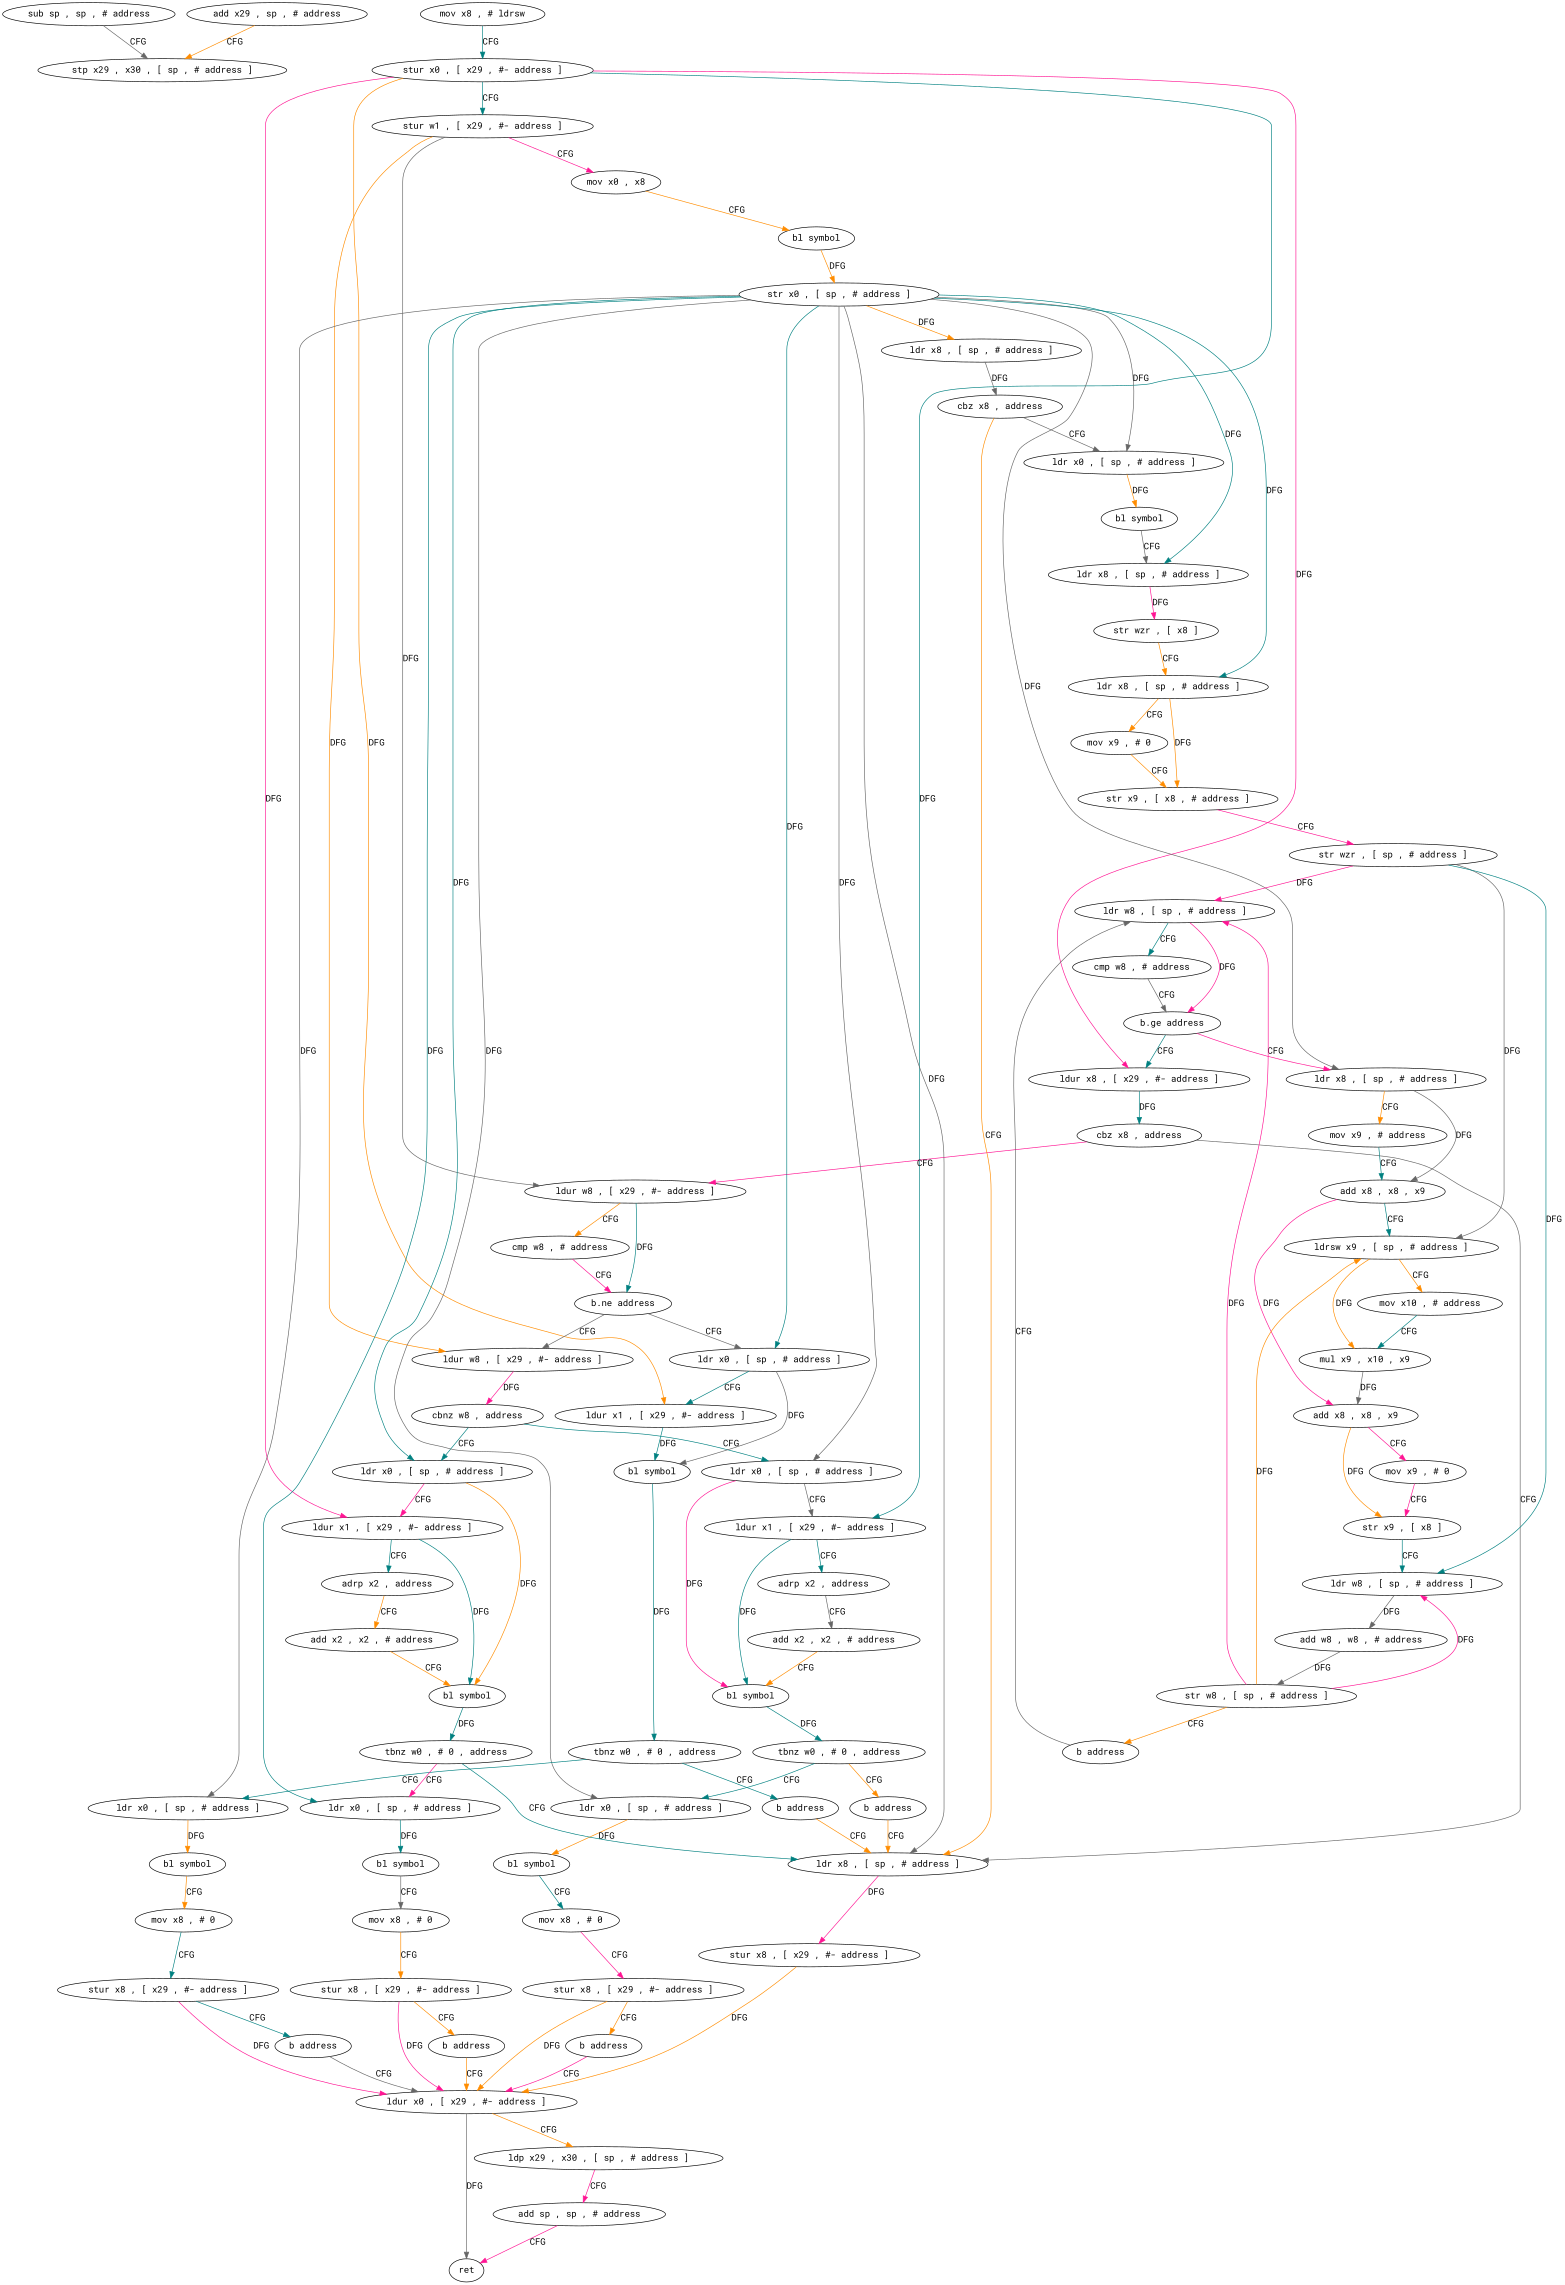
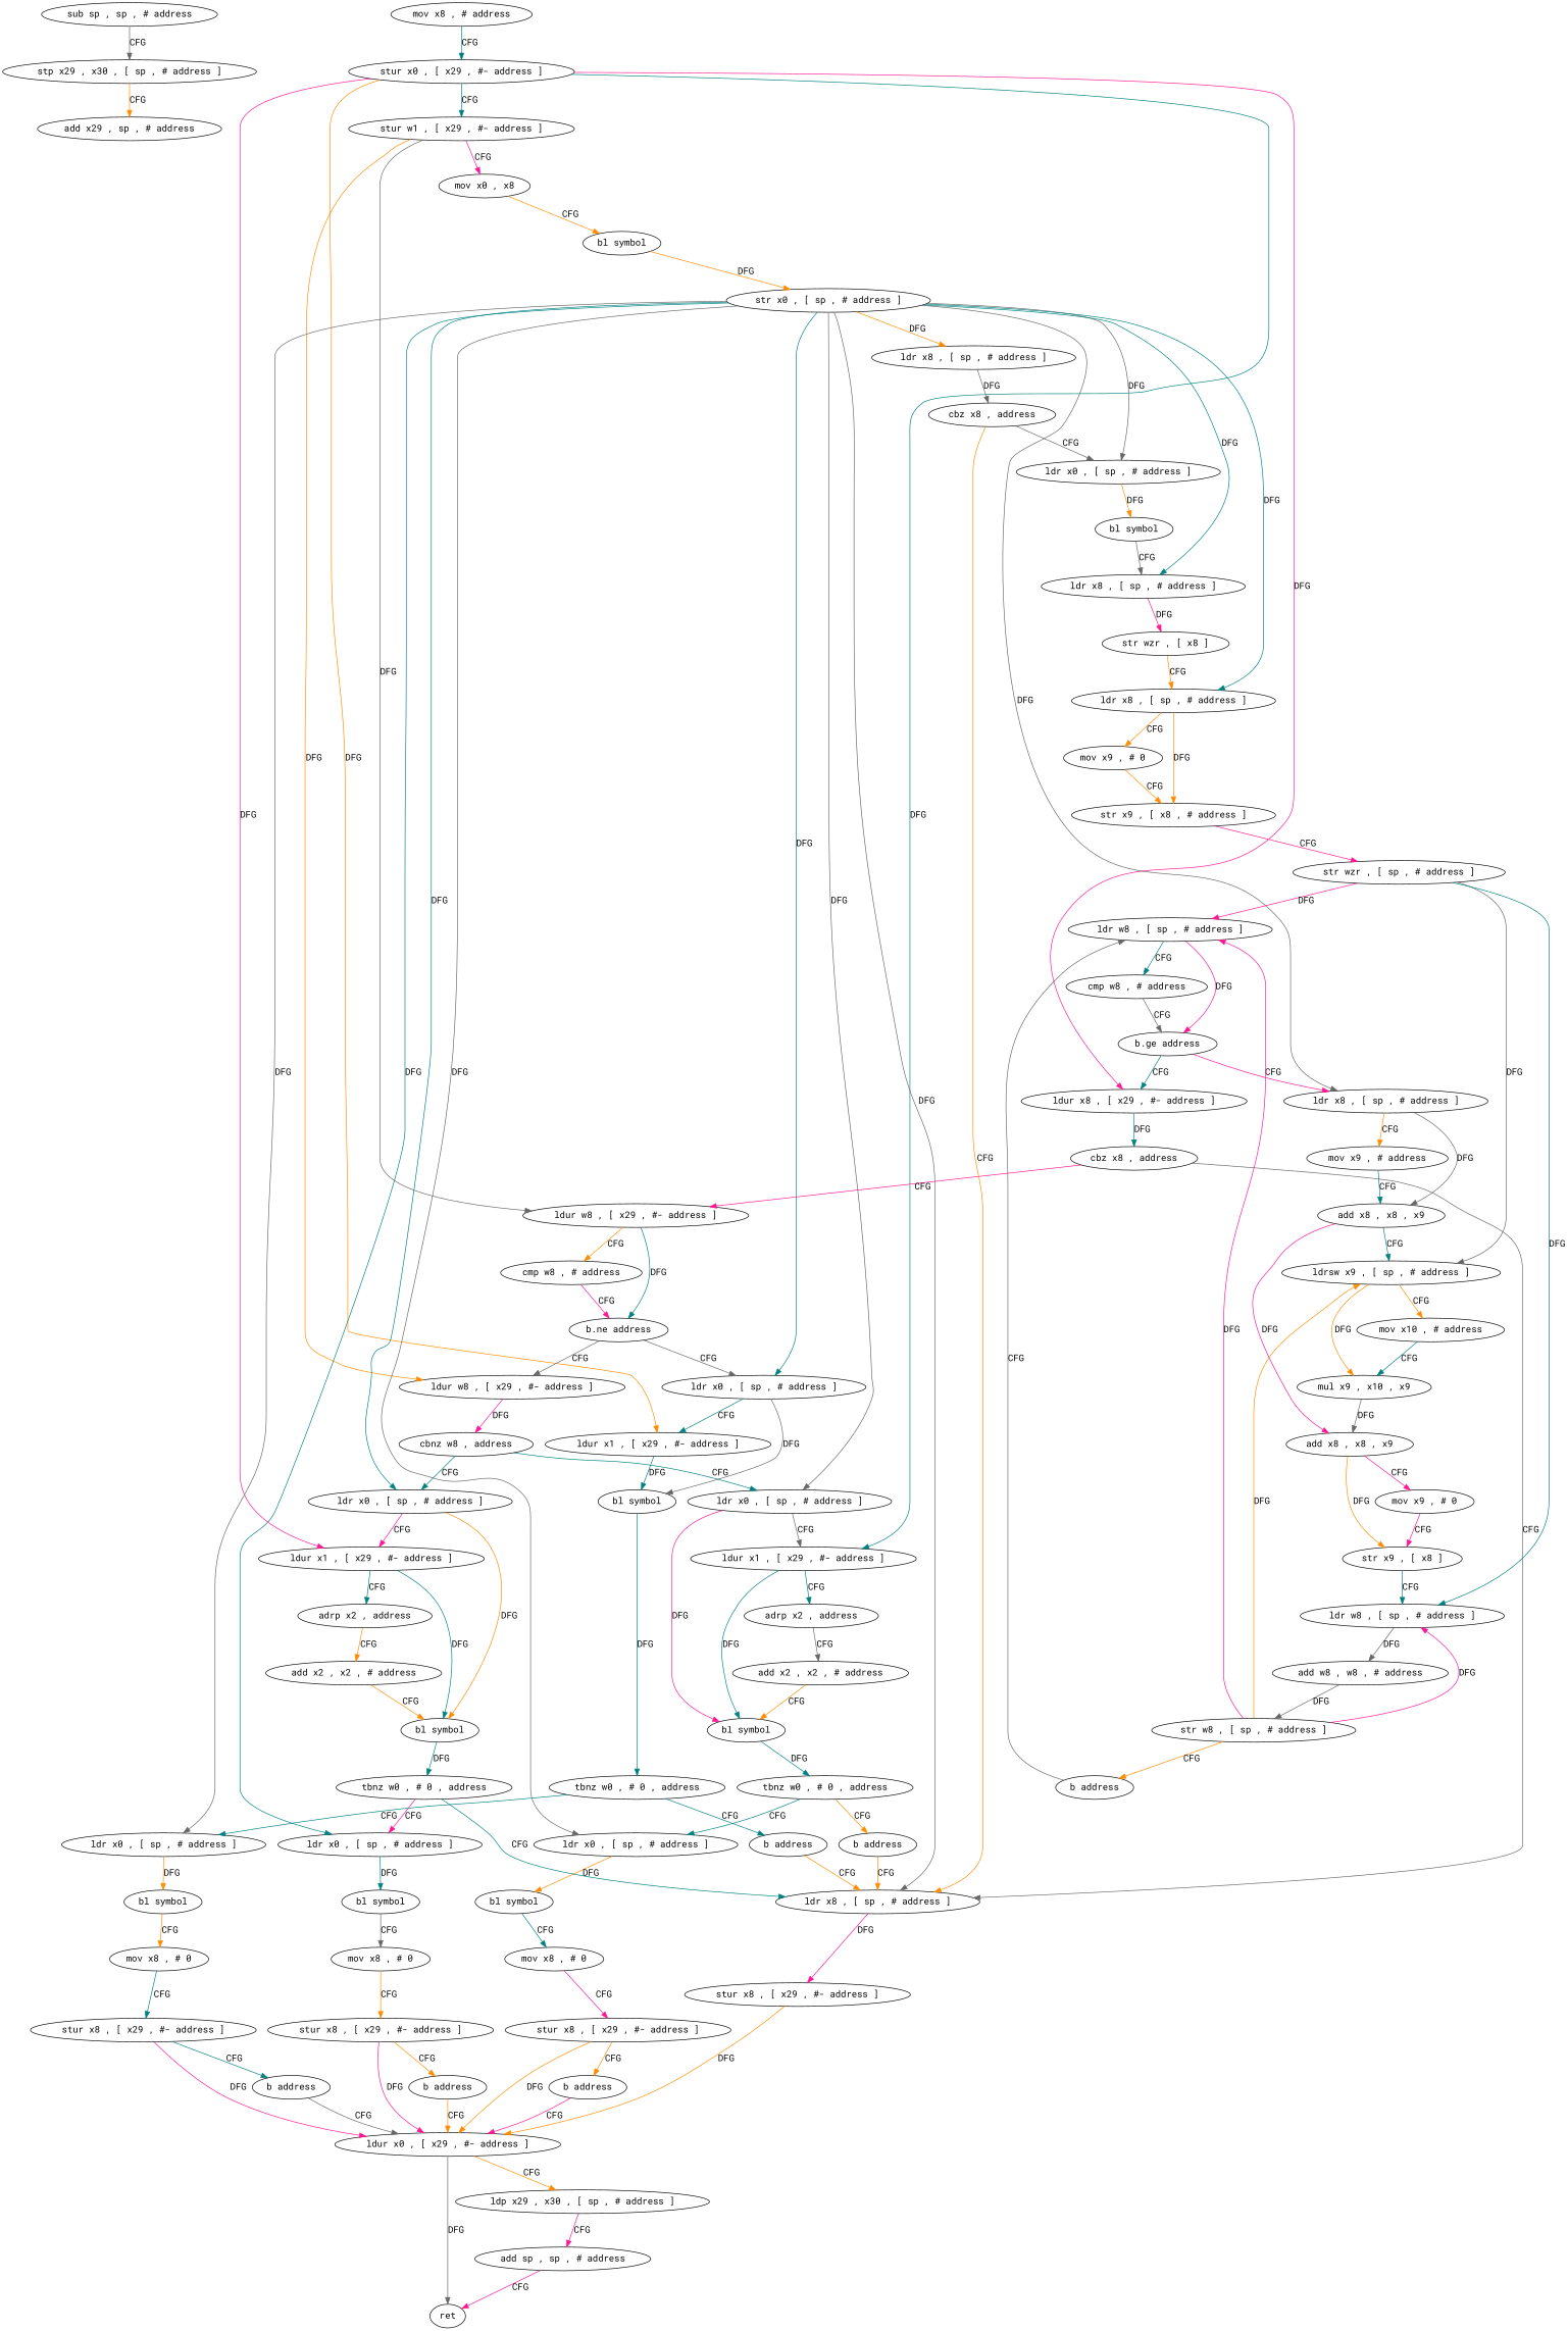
  digraph {
    fontname="Roboto Mono"
    node [fontname="Roboto Mono"]
    edge [color=darkorange fontname="Roboto Mono"]
    n1 [label="sub sp , sp , # address"]
    n2 [label="stp x29 , x30 , [ sp , # address ]"]
    n3 [label="add x29 , sp , # address"]
-   n4 [label="mov x8 , # ldrsw"]
+   n4 [label="mov x8 , # address"]
    n5 [label="stur x0 , [ x29 , #- address ]"]
    n6 [label="stur w1 , [ x29 , #- address ]"]
    n7 [label="ldur x8 , [ x29 , #- address ]"]
    n8 [label="ldur x1 , [ x29 , #- address ]"]
    n9 [label="ldur x1 , [ x29 , #- address ]"]
    n10 [label="ldur x1 , [ x29 , #- address ]"]
    n11 [label="mov x0 , x8"]
    n12 [label="ldur w8 , [ x29 , #- address ]"]
    n13 [label="ldur w8 , [ x29 , #- address ]"]
    n14 [label="cbz x8 , address"]
    n15 [label="bl symbol"]
    n16 [label="bl symbol"]
    n17 [label="adrp x2 , address"]
    n18 [label="bl symbol"]
    n19 [label="adrp x2 , address"]
    n20 [label="bl symbol"]
    n21 [label="cmp w8 , # address"]
    n22 [label="b.ne address"]
    n23 [label="cbnz w8 , address"]
    n24 [label="str x0 , [ sp , # address ]"]
    n25 [label="ldr x8 , [ sp , # address ]"]
    n26 [label="ldr x8 , [ sp , # address ]"]
    n27 [label="ldr x0 , [ sp , # address ]"]
    n28 [label="ldr x8 , [ sp , # address ]"]
    n29 [label="ldr x8 , [ sp , # address ]"]
    n30 [label="ldr x8 , [ sp , # address ]"]
    n31 [label="ldr x0 , [ sp , # address ]"]
    n32 [label="ldr x0 , [ sp , # address ]"]
    n33 [label="ldr x0 , [ sp , # address ]"]
    n34 [label="ldr x0 , [ sp , # address ]"]
    n35 [label="ldr x0 , [ sp , # address ]"]
    n36 [label="ldr x0 , [ sp , # address ]"]
    n37 [label="cbz x8 , address"]
    n38 [label="stur x8 , [ x29 , #- address ]"]
    n39 [label="bl symbol"]
    n40 [label="str wzr , [ x8 ]"]
    n41 [label="mov x9 , # 0"]
    n42 [label="str x9 , [ x8 , # address ]"]
    n43 [label="mov x9 , # address"]
    n44 [label="add x8 , x8 , x9"]
    n45 [label="bl symbol"]
    n46 [label="bl symbol"]
    n47 [label="bl symbol"]
    n48 [label="ldur x0 , [ x29 , #- address ]"]
    n49 [label="ldp x29 , x30 , [ sp , # address ]"]
    n50 [label=ret]
    n51 [label="add sp , sp , # address"]
    n52 [label="str wzr , [ sp , # address ]"]
    n53 [label="ldr w8 , [ sp , # address ]"]
    n54 [label="ldrsw x9 , [ sp , # address ]"]
    n55 [label="ldr w8 , [ sp , # address ]"]
    n56 [label="cmp w8 , # address"]
    n57 [label="b.ge address"]
    n58 [label="mov x10 , # address"]
    n59 [label="mul x9 , x10 , x9"]
    n60 [label="add w8 , w8 , # address"]
    n61 [label="add x8 , x8 , x9"]
    n62 [label="mov x9 , # 0"]
    n63 [label="str x9 , [ x8 ]"]
    n64 [label="str w8 , [ sp , # address ]"]
    n65 [label="b address"]
    n66 [label="tbnz w0 , # 0 , address"]
    n67 [label="tbnz w0 , # 0 , address"]
    n68 [label="tbnz w0 , # 0 , address"]
    n69 [label="b address"]
    n70 [label="mov x8 , # 0"]
    n71 [label="add x2 , x2 , # address"]
    n72 [label="mov x8 , # 0"]
    n73 [label="add x2 , x2 , # address"]
    n74 [label="b address"]
    n75 [label="mov x8 , # 0"]
    n76 [label="stur x8 , [ x29 , #- address ]"]
    n77 [label="b address"]
    n78 [label="stur x8 , [ x29 , #- address ]"]
    n79 [label="b address"]
    n80 [label="stur x8 , [ x29 , #- address ]"]
    n81 [label="b address"]
    n1 -> n2 [color=gray40 label=CFG]
-   n3 -> n2 [label=CFG]
+   n2 -> n3 [label=CFG]
    n4 -> n5 [color=teal label=CFG]
    n5 -> n6 [color=teal label=CFG]
    n5 -> n7 [color=deeppink label=DFG]
    n5 -> n8 [label=DFG]
    n5 -> n9 [color=deeppink label=DFG]
    n5 -> n10 [color=teal label=DFG]
    n6 -> n11 [color=deeppink label=CFG]
    n6 -> n12 [color=gray40 label=DFG]
    n6 -> n13 [label=DFG]
    n7 -> n14 [color=teal label=DFG]
    n8 -> n15 [color=teal label=DFG]
    n9 -> n16 [color=teal label=DFG]
    n9 -> n17 [color=teal label=CFG]
    n10 -> n18 [color=teal label=DFG]
    n10 -> n19 [color=teal label=CFG]
    n11 -> n20 [label=CFG]
    n12 -> n21 [label=CFG]
    n12 -> n22 [color=teal label=DFG]
    n13 -> n23 [color=deeppink label=DFG]
    n14 -> n12 [color=deeppink label=CFG]
    n14 -> n26 [color=gray40 label=CFG]
    n15 -> n66 [color=teal label=DFG]
    n16 -> n67 [color=teal label=DFG]
    n17 -> n71 [label=CFG]
    n18 -> n68 [color=teal label=DFG]
    n19 -> n73 [color=gray40 label=CFG]
    n20 -> n24 [label=DFG]
    n21 -> n22 [color=deeppink label=CFG]
    n22 -> n13 [color=gray40 label=CFG]
    n22 -> n31 [color=gray40 label=CFG]
    n23 -> n32 [color=teal label=CFG]
    n23 -> n33 [color=teal label=CFG]
    n24 -> n25 [label=DFG]
    n24 -> n26 [color=gray40 label=DFG]
    n24 -> n27 [color=gray40 label=DFG]
    n24 -> n28 [color=teal label=DFG]
    n24 -> n29 [color=teal label=DFG]
    n24 -> n30 [color=gray40 label=DFG]
    n24 -> n31 [color=teal label=DFG]
    n24 -> n32 [color=teal label=DFG]
    n24 -> n33 [color=gray40 label=DFG]
    n24 -> n34 [color=gray40 label=DFG]
    n24 -> n35 [color=teal label=DFG]
    n24 -> n36 [color=gray40 label=DFG]
    n25 -> n37 [color=gray40 label=DFG]
    n26 -> n38 [color=deeppink label=DFG]
    n27 -> n39 [label=DFG]
    n28 -> n40 [color=deeppink label=DFG]
    n29 -> n41 [label=CFG]
    n29 -> n42 [label=DFG]
    n30 -> n43 [label=CFG]
    n30 -> n44 [color=gray40 label=DFG]
    n31 -> n8 [color=teal label=CFG]
    n31 -> n15 [color=gray40 label=DFG]
    n32 -> n9 [color=deeppink label=CFG]
    n32 -> n16 [label=DFG]
    n33 -> n10 [color=gray40 label=CFG]
    n33 -> n18 [color=deeppink label=DFG]
    n34 -> n45 [label=DFG]
    n35 -> n46 [color=teal label=DFG]
    n36 -> n47 [label=DFG]
    n37 -> n26 [label=CFG]
    n37 -> n27 [color=gray40 label=CFG]
    n38 -> n48 [label=DFG]
    n39 -> n28 [color=gray40 label=CFG]
    n40 -> n29 [label=CFG]
    n41 -> n42 [label=CFG]
    n42 -> n52 [color=deeppink label=CFG]
    n43 -> n44 [color=teal label=CFG]
    n44 -> n54 [color=teal label=CFG]
    n44 -> n61 [color=deeppink label=DFG]
    n45 -> n70 [label=CFG]
    n46 -> n72 [color=gray40 label=CFG]
    n47 -> n75 [color=teal label=CFG]
    n48 -> n49 [label=CFG]
    n48 -> n50 [color=gray40 label=DFG]
    n49 -> n51 [color=deeppink label=CFG]
    n51 -> n50 [color=deeppink label=CFG]
    n52 -> n53 [color=deeppink label=DFG]
    n52 -> n54 [color=gray40 label=DFG]
    n52 -> n55 [color=teal label=DFG]
    n53 -> n56 [color=teal label=CFG]
    n53 -> n57 [color=deeppink label=DFG]
    n54 -> n58 [label=CFG]
    n54 -> n59 [label=DFG]
    n55 -> n60 [color=gray40 label=DFG]
    n56 -> n57 [color=gray40 label=CFG]
    n57 -> n7 [color=teal label=CFG]
    n57 -> n30 [color=deeppink label=CFG]
    n58 -> n59 [color=teal label=CFG]
    n59 -> n61 [color=gray40 label=DFG]
    n60 -> n64 [color=gray40 label=DFG]
    n61 -> n62 [color=deeppink label=CFG]
    n61 -> n63 [label=DFG]
    n62 -> n63 [color=deeppink label=CFG]
    n63 -> n55 [color=teal label=CFG]
    n64 -> n53 [color=deeppink label=DFG]
    n64 -> n54 [label=DFG]
    n64 -> n55 [color=deeppink label=DFG]
    n64 -> n65 [label=CFG]
    n65 -> n53 [color=gray40 label=CFG]
    n66 -> n34 [color=teal label=CFG]
    n66 -> n69 [color=teal label=CFG]
    n67 -> n26 [color=teal label=CFG]
    n67 -> n35 [color=deeppink label=CFG]
    n68 -> n36 [color=teal label=CFG]
    n68 -> n74 [label=CFG]
    n69 -> n26 [label=CFG]
    n70 -> n76 [color=teal label=CFG]
    n71 -> n16 [label=CFG]
    n72 -> n78 [label=CFG]
    n73 -> n18 [label=CFG]
    n74 -> n26 [label=CFG]
    n75 -> n80 [color=deeppink label=CFG]
    n76 -> n48 [color=deeppink label=DFG]
    n76 -> n77 [color=teal label=CFG]
    n77 -> n48 [color=gray40 label=CFG]
    n78 -> n48 [color=deeppink label=DFG]
    n78 -> n79 [label=CFG]
    n79 -> n48 [label=CFG]
    n80 -> n48 [label=DFG]
    n80 -> n81 [label=CFG]
    n81 -> n48 [color=deeppink label=CFG]
  }
